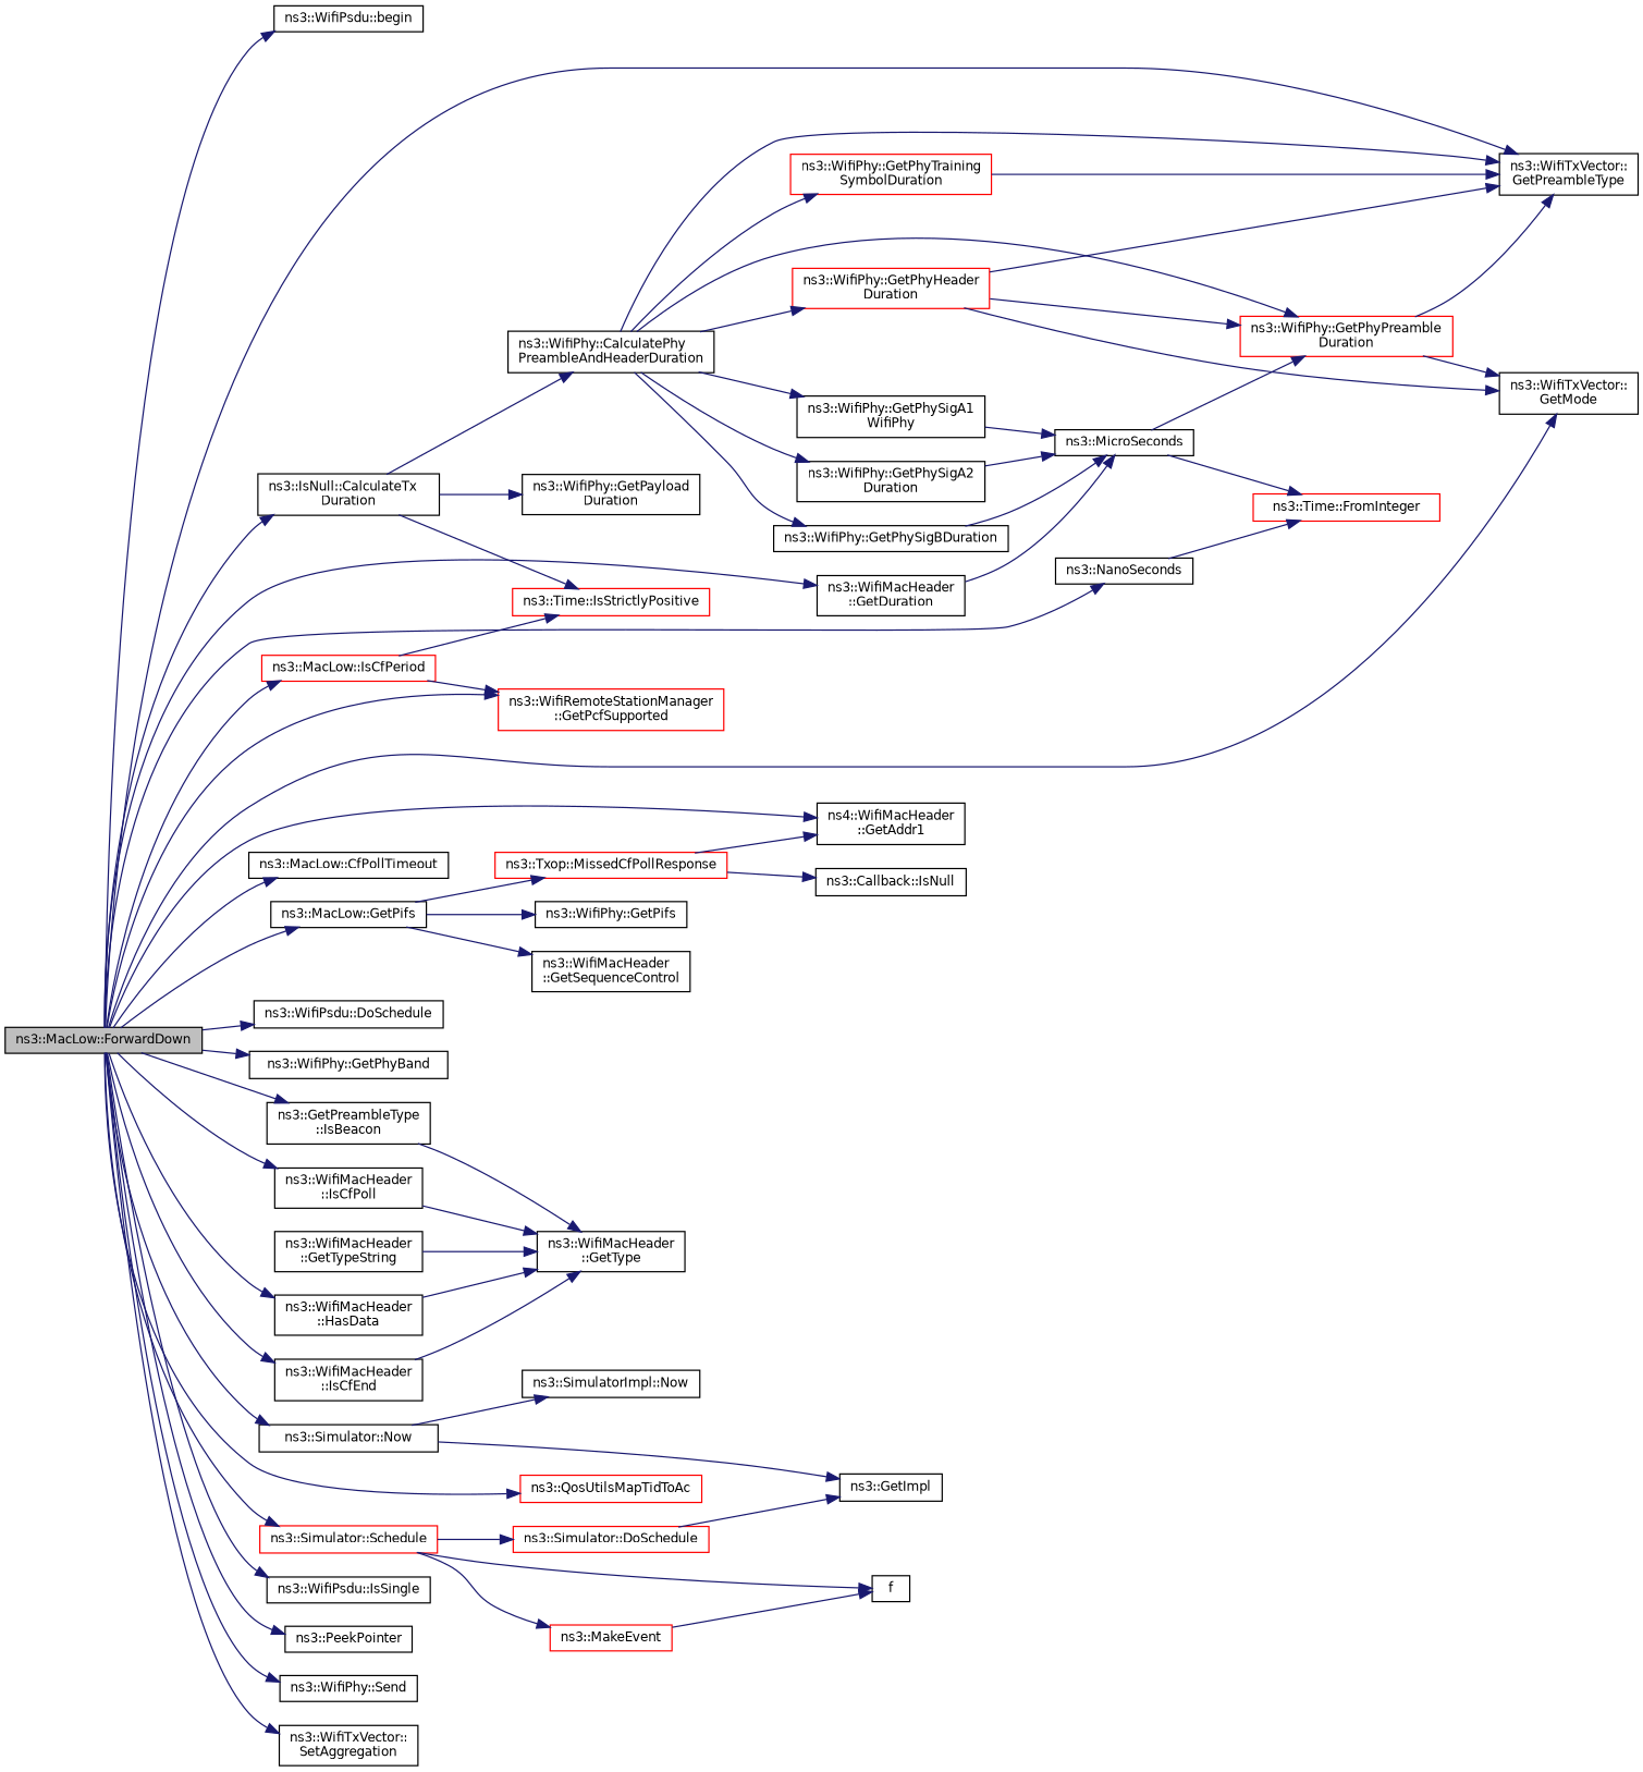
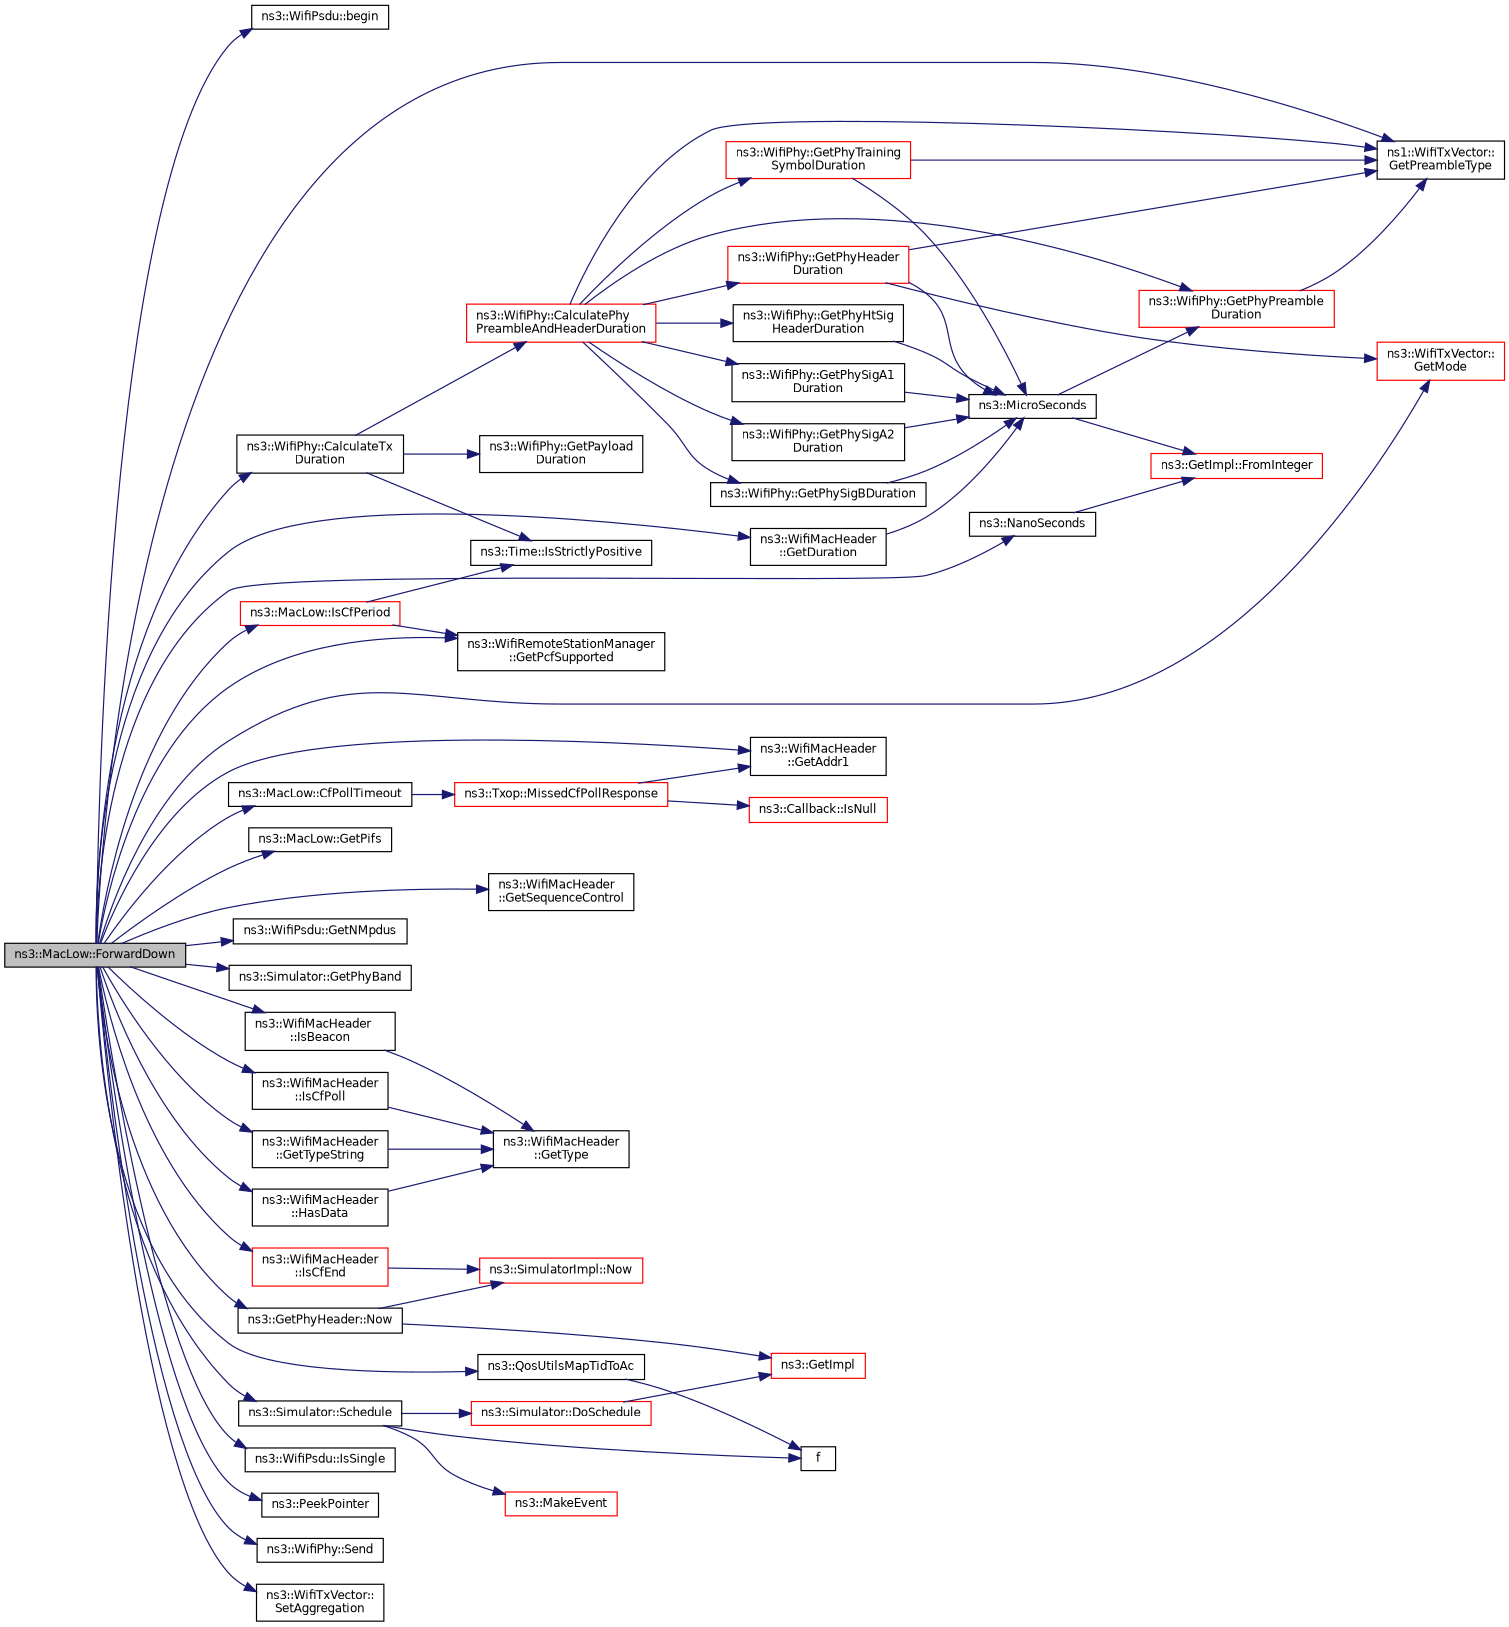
  digraph {
    rankdir=LR
    node [color=black fillcolor=white fontname=Helvetica fontsize=10 shape=record style=filled]
    edge [color=midnightblue fontname=Helvetica fontsize=10 labelfontname=Helvetica labelfontsize=10 style=solid]
    n1 [fillcolor=grey75 fontcolor=black height=0.2 label="ns3::MacLow::ForwardDown" width=0.4]
    n2 [height=0.2 label="ns3::WifiPsdu::begin" width=0.4]
-   n3 [height=0.2 label="ns3::IsNull::CalculateTx\lDuration" width=0.4]
-   n4 [height=0.2 label="ns3::WifiTxVector::\lGetMode" width=0.4]
-   n5 [height=0.2 label="ns3::WifiTxVector::\lGetPreambleType" width=0.4]
+   n3 [height=0.2 label="ns3::WifiPhy::CalculateTx\lDuration" width=0.4]
+   n4 [color=red height=0.2 label="ns3::WifiTxVector::\lGetMode" width=0.4]
+   n5 [height=0.2 label="ns1::WifiTxVector::\lGetPreambleType" width=0.4]
    n6 [height=0.2 label="ns3::MacLow::CfPollTimeout" width=0.4]
-   n7 [height=0.2 label="ns4::WifiMacHeader\l::GetAddr1" width=0.4]
+   n7 [height=0.2 label="ns3::WifiMacHeader\l::GetAddr1" width=0.4]
    n8 [height=0.2 label="ns3::WifiMacHeader\l::GetDuration" width=0.4]
-   n9 [height=0.2 label="ns3::WifiPsdu::DoSchedule" width=0.4]
-   n10 [color=red height=0.2 label="ns3::WifiRemoteStationManager\l::GetPcfSupported" width=0.4]
-   n11 [height=0.2 label="ns3::WifiPhy::GetPhyBand" width=0.4]
+   n9 [height=0.2 label="ns3::WifiPsdu::GetNMpdus" width=0.4]
+   n10 [height=0.2 label="ns3::WifiRemoteStationManager\l::GetPcfSupported" width=0.4]
+   n11 [height=0.2 label="ns3::Simulator::GetPhyBand" width=0.4]
    n12 [height=0.2 label="ns3::MacLow::GetPifs" width=0.4]
    n13 [height=0.2 label="ns3::WifiMacHeader\l::GetSequenceControl" width=0.4]
    n14 [height=0.2 label="ns3::WifiMacHeader\l::GetTypeString" width=0.4]
    n15 [height=0.2 label="ns3::WifiMacHeader\l::HasData" width=0.4]
-   n16 [height=0.2 label="ns3::GetPreambleType\l::IsBeacon" width=0.4]
-   n17 [height=0.2 label="ns3::WifiMacHeader\l::IsCfEnd" width=0.4]
+   n16 [height=0.2 label="ns3::WifiMacHeader\l::IsBeacon" width=0.4]
+   n17 [color=red height=0.2 label="ns3::WifiMacHeader\l::IsCfEnd" width=0.4]
    n18 [color=red height=0.2 label="ns3::MacLow::IsCfPeriod" width=0.4]
    n19 [height=0.2 label="ns3::WifiMacHeader\l::IsCfPoll" width=0.4]
    n20 [height=0.2 label="ns3::WifiPsdu::IsSingle" width=0.4]
    n21 [height=0.2 label="ns3::NanoSeconds" width=0.4]
-   n22 [height=0.2 label="ns3::Simulator::Now" width=0.4]
+   n22 [height=0.2 label="ns3::GetPhyHeader::Now" width=0.4]
    n23 [height=0.2 label="ns3::PeekPointer" width=0.4]
-   n24 [color=red height=0.2 label="ns3::QosUtilsMapTidToAc" width=0.4]
-   n25 [color=red height=0.2 label="ns3::Simulator::Schedule" width=0.4]
+   n24 [height=0.2 label="ns3::QosUtilsMapTidToAc" width=0.4]
+   n25 [height=0.2 label="ns3::Simulator::Schedule" width=0.4]
    n26 [height=0.2 label="ns3::WifiPhy::Send" width=0.4]
    n27 [height=0.2 label="ns3::WifiTxVector::\lSetAggregation" width=0.4]
-   n28 [height=0.2 label="ns3::WifiPhy::CalculatePhy\lPreambleAndHeaderDuration" width=0.4]
+   n28 [color=red height=0.2 label="ns3::WifiPhy::CalculatePhy\lPreambleAndHeaderDuration" width=0.4]
    n29 [height=0.2 label="ns3::WifiPhy::GetPayload\lDuration" width=0.4]
-   n30 [color=red height=0.2 label="ns3::Time::IsStrictlyPositive" width=0.4]
+   n30 [height=0.2 label="ns3::Time::IsStrictlyPositive" width=0.4]
    n31 [color=red height=0.2 label="ns3::Txop::MissedCfPollResponse" width=0.4]
    n32 [height=0.2 label="ns3::MicroSeconds" width=0.4]
-   n33 [height=0.2 label="ns3::WifiPhy::GetPifs" width=0.4]
    n34 [height=0.2 label="ns3::WifiMacHeader\l::GetType" width=0.4]
-   n35 [color=red height=0.2 label="ns3::Time::FromInteger" width=0.4]
-   n36 [height=0.2 label="ns3::GetImpl" width=0.4]
-   n37 [height=0.2 label="ns3::SimulatorImpl::Now" width=0.4]
+   n35 [color=red height=0.2 label="ns3::GetImpl::FromInteger" width=0.4]
+   n36 [color=red height=0.2 label="ns3::GetImpl" width=0.4]
+   n37 [color=red height=0.2 label="ns3::SimulatorImpl::Now" width=0.4]
    n38 [color=red height=0.2 label="ns3::Simulator::DoSchedule" width=0.4]
    n39 [height=0.2 label=f width=0.4]
    n40 [color=red height=0.2 label="ns3::MakeEvent" width=0.4]
    n41 [color=red height=0.2 label="ns3::WifiPhy::GetPhyHeader\lDuration" width=0.4]
+   n42 [height=0.2 label="ns3::WifiPhy::GetPhyHtSig\lHeaderDuration" width=0.4]
    n43 [color=red height=0.2 label="ns3::WifiPhy::GetPhyPreamble\lDuration" width=0.4]
-   n44 [height=0.2 label="ns3::WifiPhy::GetPhySigA1\lWifiPhy" width=0.4]
+   n44 [height=0.2 label="ns3::WifiPhy::GetPhySigA1\lDuration" width=0.4]
    n45 [height=0.2 label="ns3::WifiPhy::GetPhySigA2\lDuration" width=0.4]
    n46 [height=0.2 label="ns3::WifiPhy::GetPhySigBDuration" width=0.4]
    n47 [color=red height=0.2 label="ns3::WifiPhy::GetPhyTraining\lSymbolDuration" width=0.4]
-   n48 [height=0.2 label="ns3::Callback::IsNull" width=0.4]
+   n48 [color=red height=0.2 label="ns3::Callback::IsNull" width=0.4]
    n1 -> n2
    n1 -> n3
    n1 -> n4
    n1 -> n5
    n1 -> n6
    n1 -> n7
    n1 -> n8
    n1 -> n9
    n1 -> n10
    n1 -> n11
    n1 -> n12
-   n12 -> n13
+   n1 -> n13
+   n1 -> n14
    n1 -> n15
    n1 -> n16
    n1 -> n17
    n1 -> n18
    n1 -> n19
    n1 -> n20
    n1 -> n21
    n1 -> n22
    n1 -> n23
    n1 -> n24
    n1 -> n25
    n1 -> n26
    n1 -> n27
    n3 -> n28
    n3 -> n29
    n3 -> n30
-   n12 -> n31
+   n6 -> n31
    n8 -> n32
-   n12 -> n33
    n14 -> n34
    n15 -> n34
    n16 -> n34
-   n17 -> n34
+   n17 -> n37
    n18 -> n10
    n18 -> n30
    n19 -> n34
    n21 -> n35
    n22 -> n36
    n22 -> n37
    n25 -> n38
    n25 -> n39
    n25 -> n40
    n28 -> n5
    n28 -> n41
+   n28 -> n42
    n28 -> n43
    n28 -> n44
    n28 -> n45
    n28 -> n46
    n28 -> n47
    n31 -> n7
    n31 -> n48
    n32 -> n35
    n32 -> n43
    n38 -> n36
-   n40 -> n39
+   n24 -> n39
    n41 -> n4
    n41 -> n5
-   n41 -> n43
-   n43 -> n4
+   n41 -> n32
+   n42 -> n32
    n43 -> n5
    n44 -> n32
    n45 -> n32
    n46 -> n32
    n47 -> n5
+   n47 -> n32
  }
